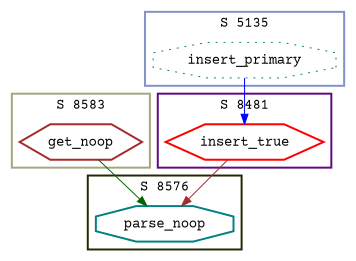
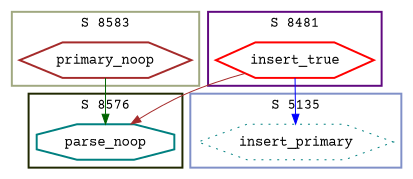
  digraph {
    fontname="Courier Prime"
    node [color=teal fontname="Courier Prime" shape=octagon style=bold]
    edge [fontname="Courier Prime"]
    n1 [label=parse_noop]
-   n2 [label=insert_primary style=dotted]
-   n3 [color=brown label=get_noop shape=hexagon]
+   n2 [label=insert_primary shape=hexagon style=dotted]
+   n3 [color=brown label=primary_noop shape=hexagon]
    n4 [color=red label=insert_true shape=hexagon]
    subgraph cluster_1 {
      color="#202800"
      label="S 8576"
      style=bold
      n1
    }
    subgraph cluster_2 {
      color="#8090C8"
      label="S 5135"
      style=bold
      n2
    }
    subgraph cluster_3 {
      color="#A0A880"
      label="S 8583"
      style=bold
      n3
    }
    subgraph cluster_4 {
      color="#600880"
      label="S 8481"
      style=bold
      n4
    }
-   n2 -> n4 [color=blue]
+   n4 -> n2 [color=blue]
    n3 -> n1 [color=darkgreen]
    n4 -> n1 [color=brown]
  }
